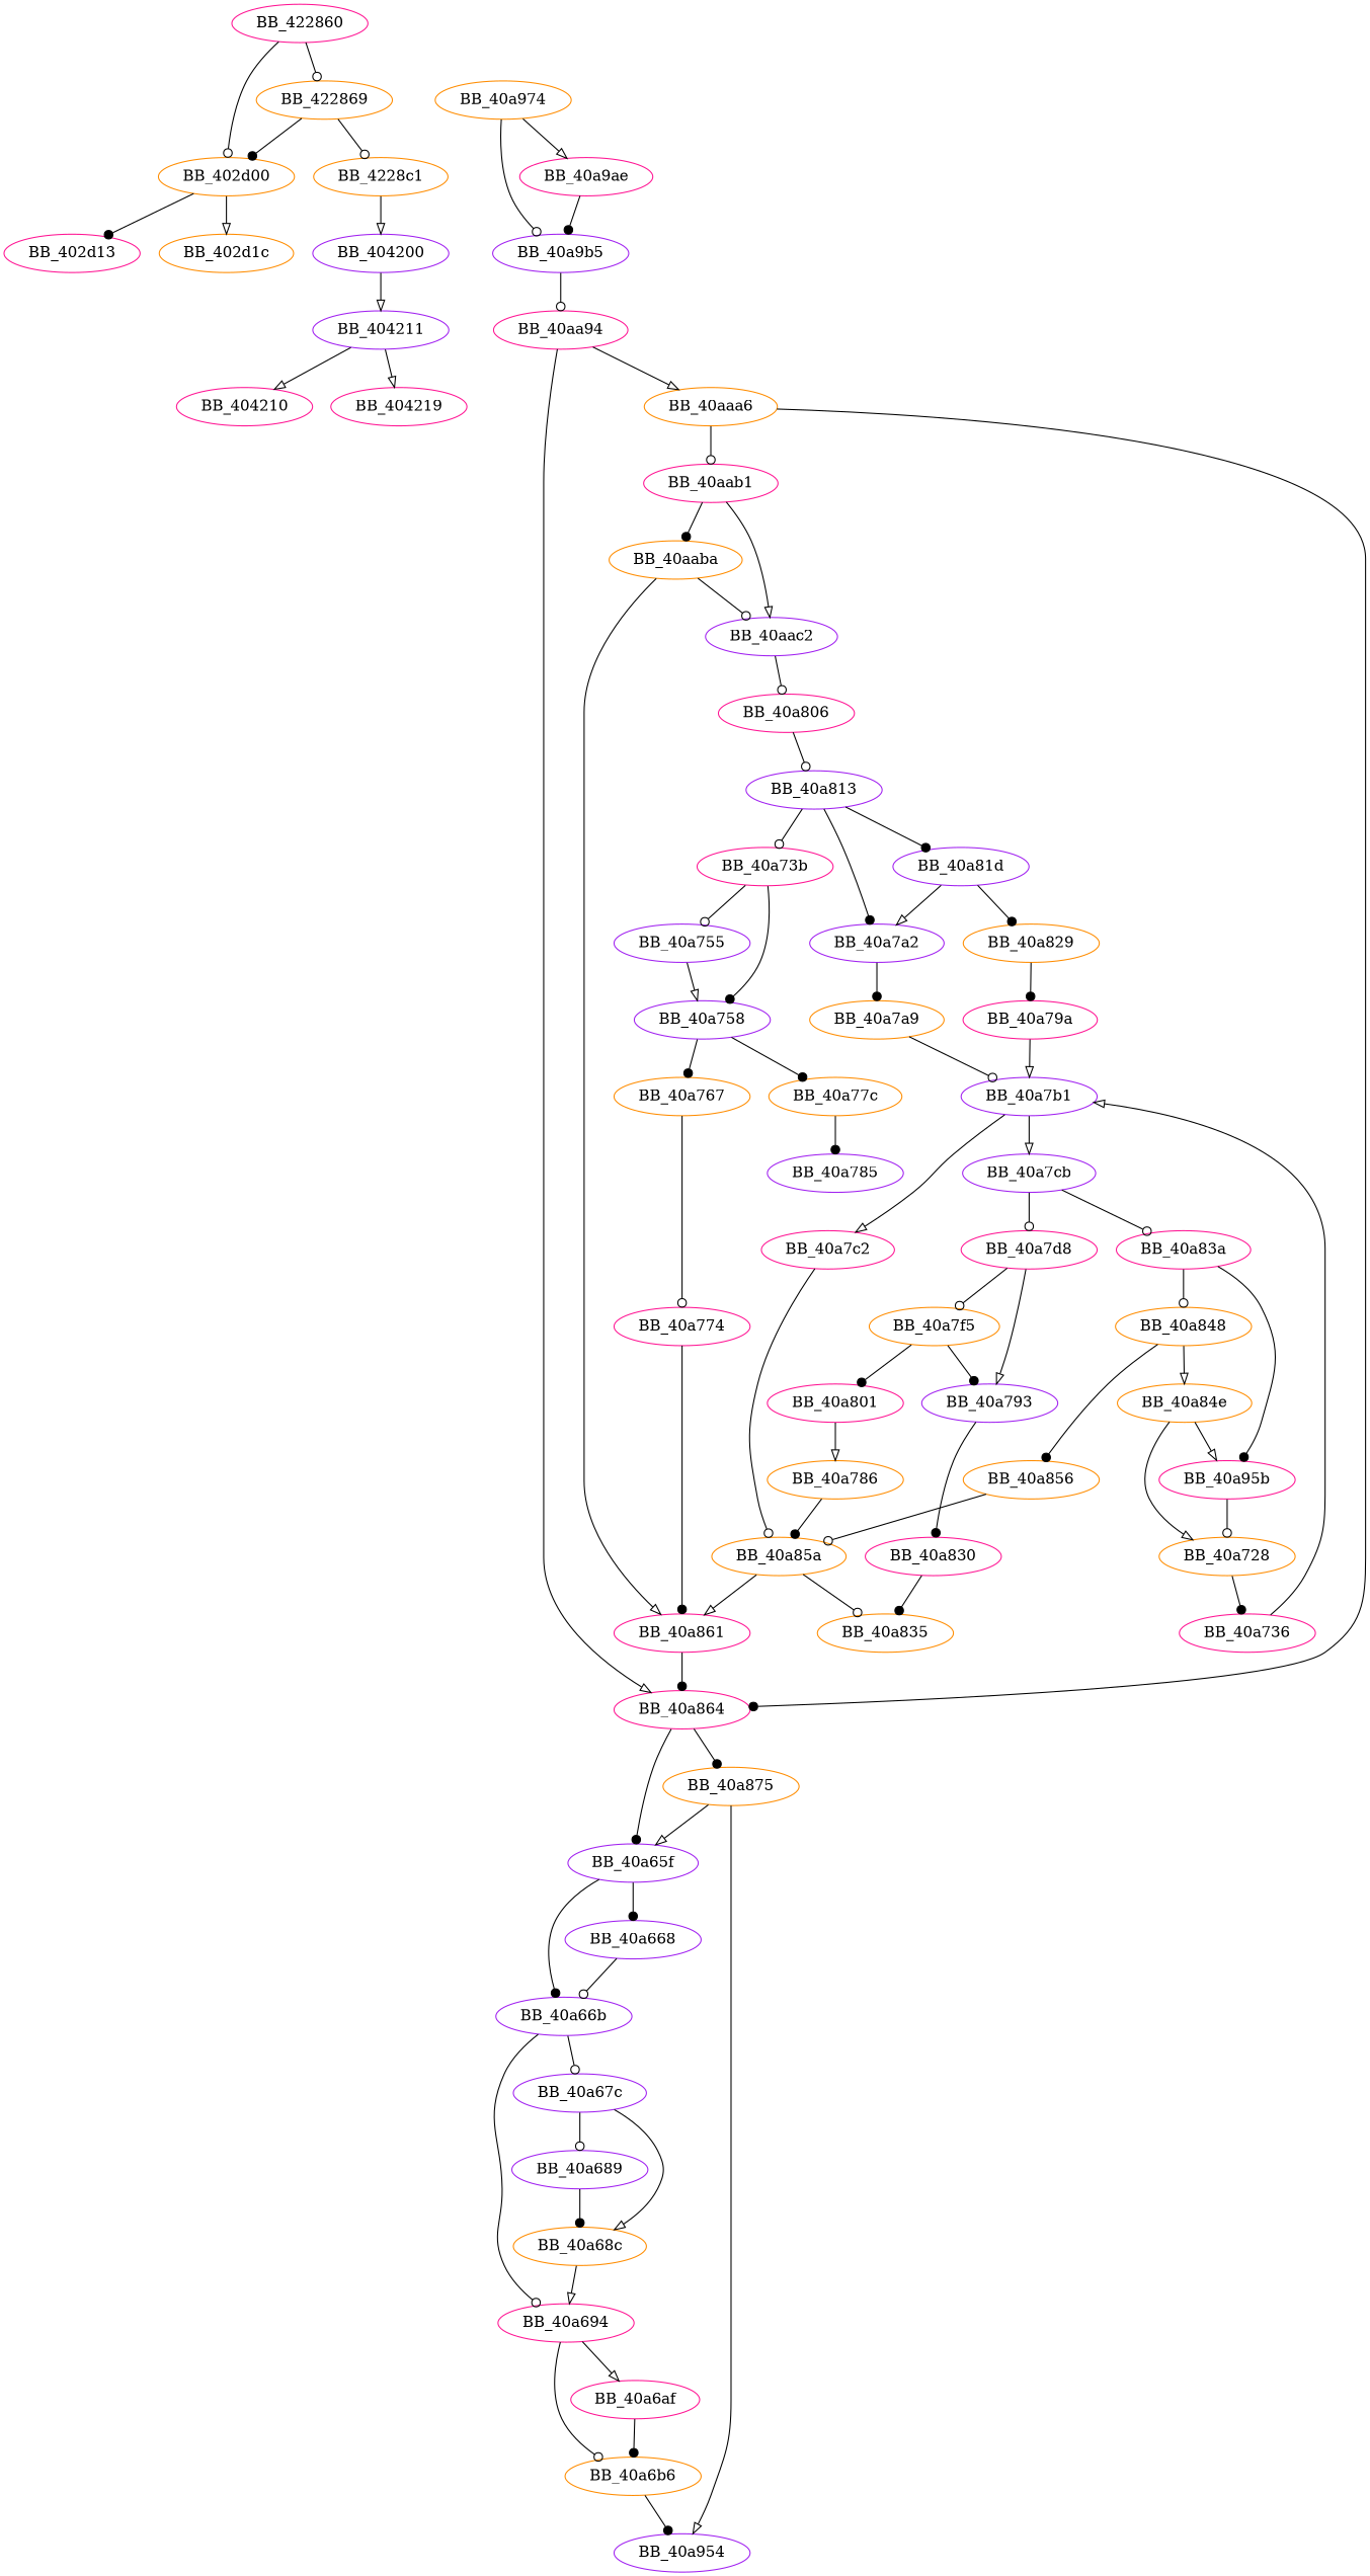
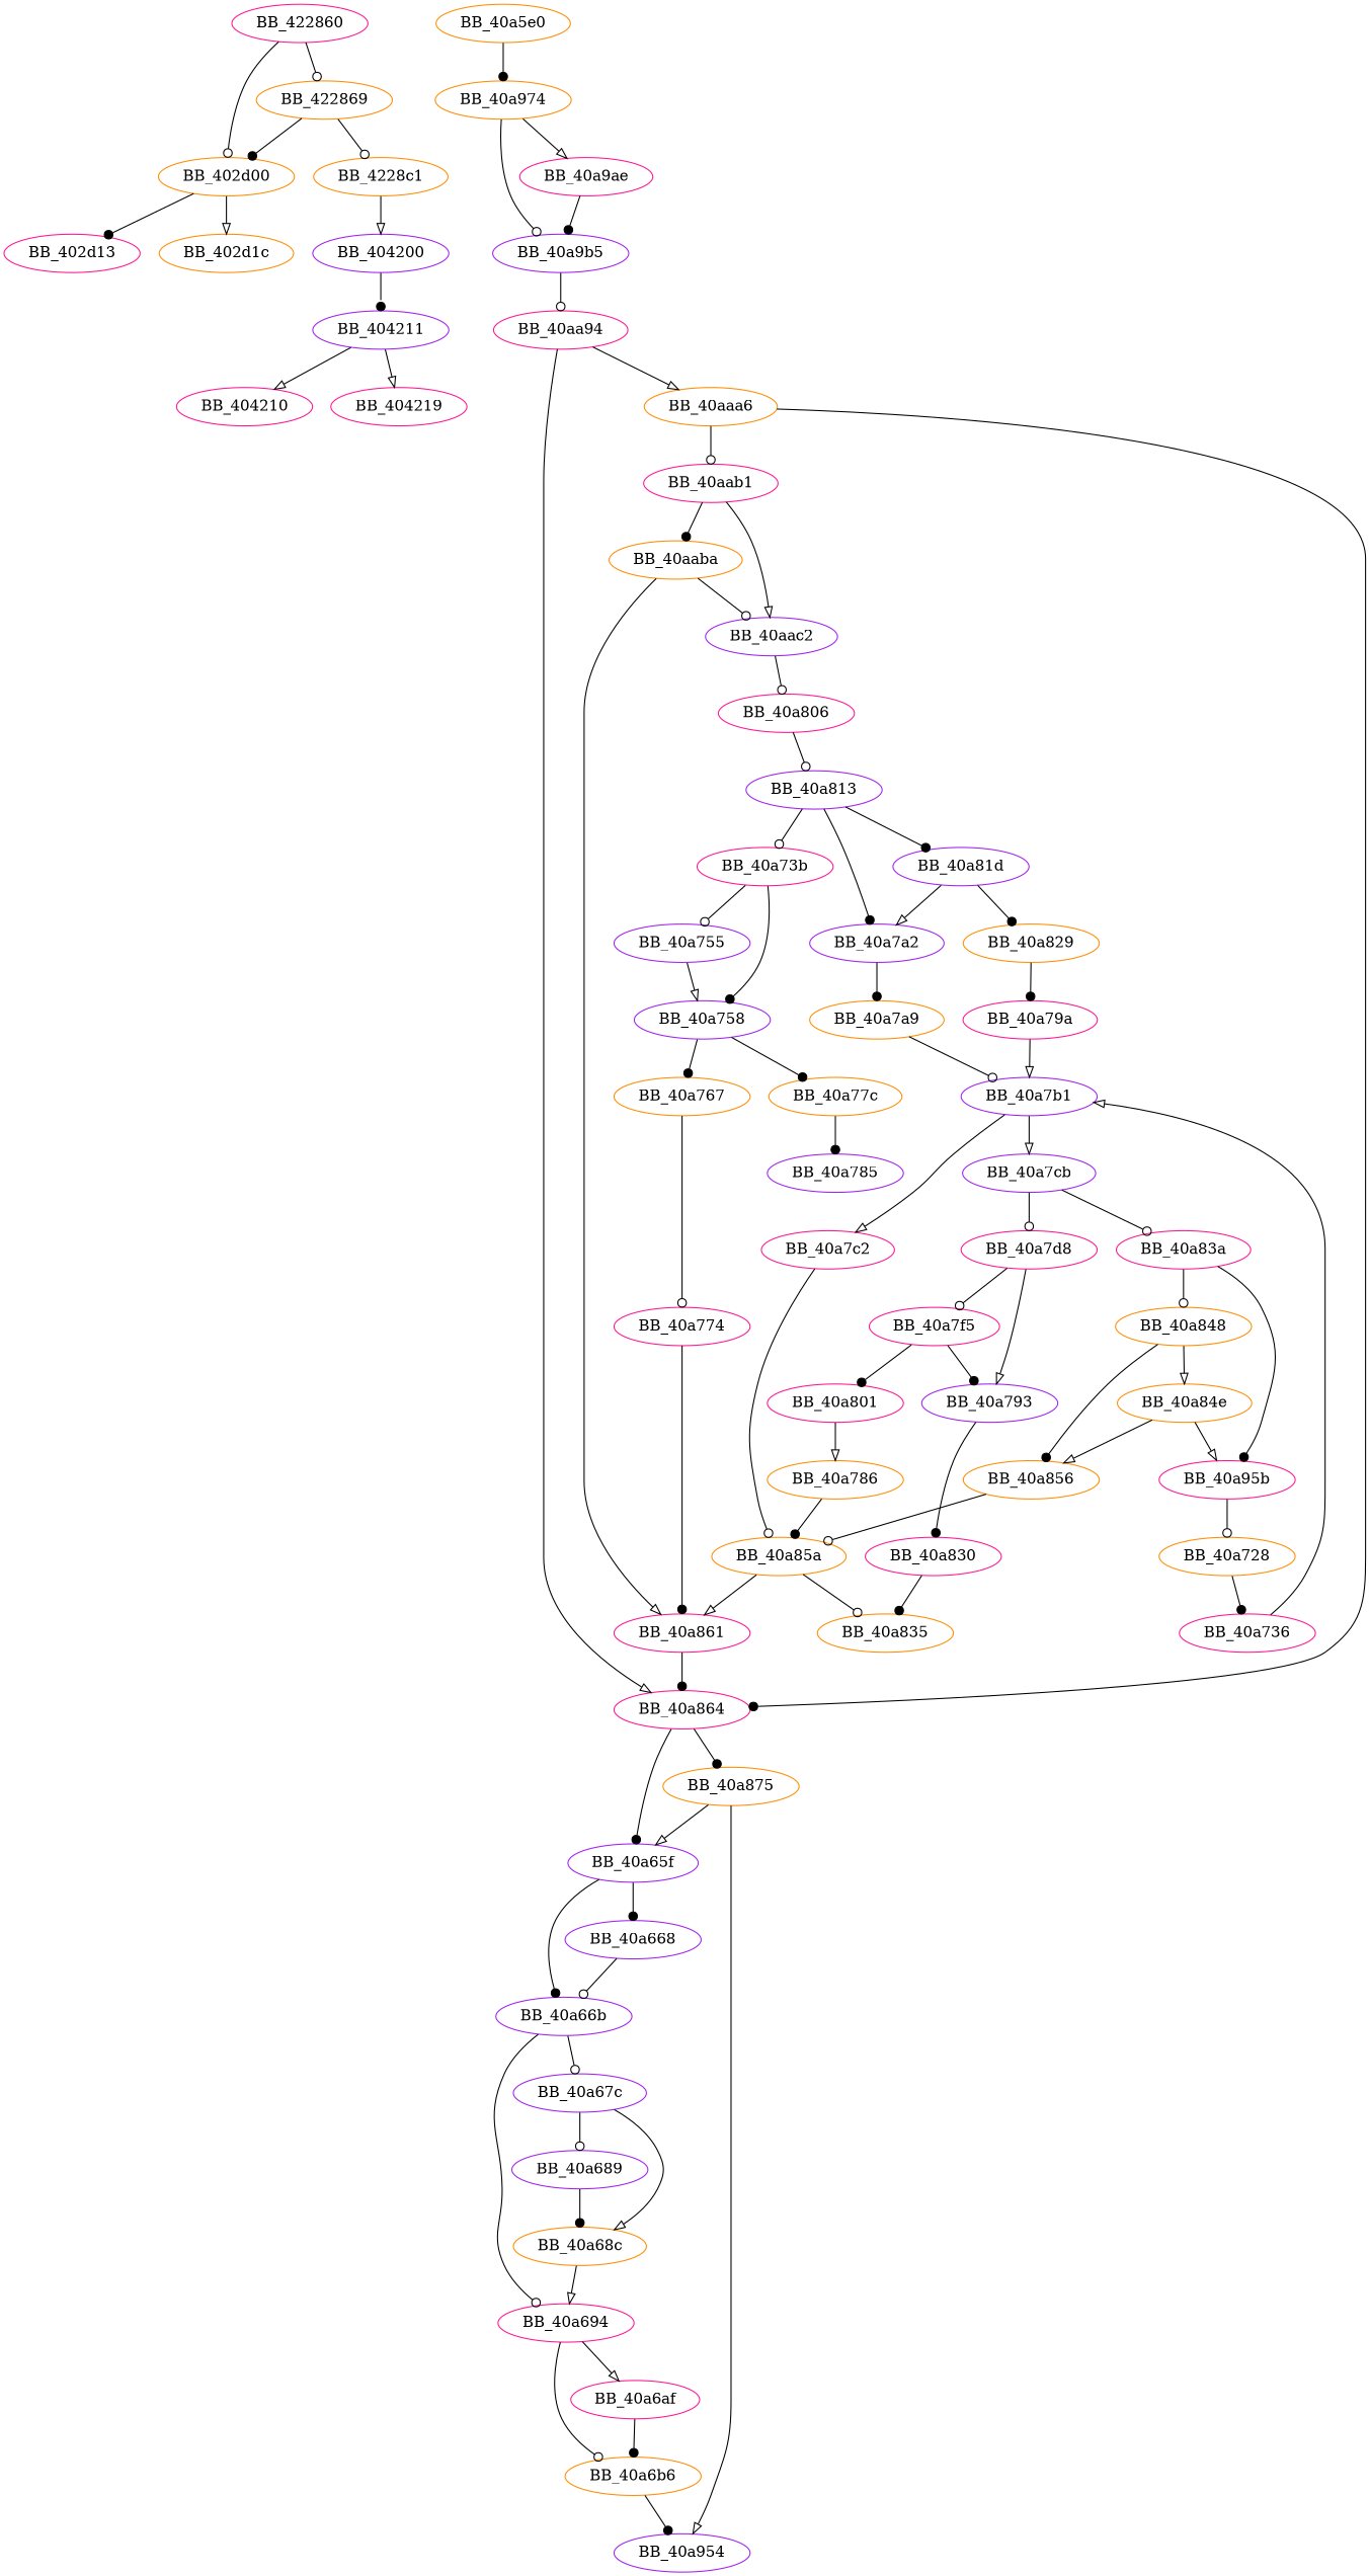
  digraph {
    node [color=deeppink]
    edge [arrowhead=dot]
    BB_402d00 [color=darkorange]
    BB_402d13
    BB_402d1c [color=darkorange]
    BB_404200 [color=purple]
    BB_404211 [color=purple]
    BB_404210
    BB_404219
+   BB_40a5e0 [color=darkorange]
    BB_40a974 [color=darkorange]
    BB_40a9ae
    BB_40a9b5 [color=purple]
    BB_40aa94
    BB_40a65f [color=purple]
    BB_40a668 [color=purple]
    BB_40a66b [color=purple]
    BB_40a67c [color=purple]
    BB_40a694
    BB_40a689 [color=purple]
    BB_40a68c [color=darkorange]
    BB_40a6af
    BB_40a6b6 [color=darkorange]
    BB_40a954 [color=purple]
    BB_40a728 [color=darkorange]
    BB_40a736
    BB_40a7b1 [color=purple]
    BB_40a7c2
    BB_40a7cb [color=purple]
    BB_40a85a [color=darkorange]
    BB_40a7d8
    BB_40a83a
    BB_40a755 [color=purple]
    BB_40a73b
    BB_40a758 [color=purple]
    BB_40a767 [color=darkorange]
    BB_40a77c [color=darkorange]
    BB_40a774
    BB_40a785 [color=purple]
    BB_40a861
    BB_40a864
    BB_40a875 [color=darkorange]
    BB_40a786 [color=darkorange]
    BB_40a835 [color=darkorange]
    BB_40a793 [color=purple]
    BB_40a830
    BB_40a79a
    BB_40a7a2 [color=purple]
    BB_40a7a9 [color=darkorange]
-   BB_40a7f5 [color=darkorange]
+   BB_40a7f5
    BB_40a848 [color=darkorange]
    BB_40a95b
    BB_40a801
    BB_40a84e [color=darkorange]
    BB_40a856 [color=darkorange]
    BB_40a813 [color=purple]
    BB_40a806
    BB_40a81d [color=purple]
    BB_40a829 [color=darkorange]
    BB_40aaa6 [color=darkorange]
    BB_40aab1
    BB_40aaba [color=darkorange]
    BB_40aac2 [color=purple]
    BB_422860
    BB_422869 [color=darkorange]
    BB_4228c1 [color=darkorange]
    BB_402d00 -> BB_402d13
    BB_402d00 -> BB_402d1c [arrowhead=onormal]
-   BB_404200 -> BB_404211 [arrowhead=onormal]
+   BB_404200 -> BB_404211
    BB_404211 -> BB_404210 [arrowhead=onormal]
    BB_404211 -> BB_404219 [arrowhead=onormal]
+   BB_40a5e0 -> BB_40a974
    BB_40a974 -> BB_40a9ae [arrowhead=onormal]
    BB_40a974 -> BB_40a9b5 [arrowhead=odot]
    BB_40a9ae -> BB_40a9b5
    BB_40a9b5 -> BB_40aa94 [arrowhead=odot]
    BB_40aa94 -> BB_40a864 [arrowhead=onormal]
    BB_40aa94 -> BB_40aaa6 [arrowhead=onormal]
    BB_40a65f -> BB_40a668
    BB_40a65f -> BB_40a66b
    BB_40a668 -> BB_40a66b [arrowhead=odot]
    BB_40a66b -> BB_40a67c [arrowhead=odot]
    BB_40a66b -> BB_40a694 [arrowhead=odot]
    BB_40a67c -> BB_40a689 [arrowhead=odot]
    BB_40a67c -> BB_40a68c [arrowhead=onormal]
    BB_40a694 -> BB_40a6af [arrowhead=onormal]
    BB_40a694 -> BB_40a6b6 [arrowhead=odot]
    BB_40a689 -> BB_40a68c
    BB_40a68c -> BB_40a694 [arrowhead=onormal]
    BB_40a6af -> BB_40a6b6
    BB_40a6b6 -> BB_40a954
    BB_40a728 -> BB_40a736
    BB_40a736 -> BB_40a7b1 [arrowhead=onormal]
    BB_40a7b1 -> BB_40a7c2 [arrowhead=onormal]
    BB_40a7b1 -> BB_40a7cb [arrowhead=onormal]
    BB_40a7c2 -> BB_40a85a [arrowhead=odot]
    BB_40a7cb -> BB_40a7d8 [arrowhead=odot]
    BB_40a7cb -> BB_40a83a [arrowhead=odot]
    BB_40a85a -> BB_40a861 [arrowhead=onormal]
    BB_40a85a -> BB_40a835 [arrowhead=odot]
    BB_40a7d8 -> BB_40a793 [arrowhead=onormal]
    BB_40a7d8 -> BB_40a7f5 [arrowhead=odot]
    BB_40a83a -> BB_40a848 [arrowhead=odot]
    BB_40a83a -> BB_40a95b
    BB_40a755 -> BB_40a758 [arrowhead=onormal]
    BB_40a73b -> BB_40a755 [arrowhead=odot]
    BB_40a73b -> BB_40a758
    BB_40a758 -> BB_40a767
    BB_40a758 -> BB_40a77c
    BB_40a767 -> BB_40a774 [arrowhead=odot]
    BB_40a77c -> BB_40a785
    BB_40a774 -> BB_40a861
    BB_40a861 -> BB_40a864
    BB_40a864 -> BB_40a65f
    BB_40a864 -> BB_40a875
    BB_40a875 -> BB_40a65f [arrowhead=onormal]
    BB_40a875 -> BB_40a954 [arrowhead=onormal]
    BB_40a786 -> BB_40a85a
    BB_40a793 -> BB_40a830
    BB_40a830 -> BB_40a835
    BB_40a79a -> BB_40a7b1 [arrowhead=onormal]
    BB_40a7a2 -> BB_40a7a9
    BB_40a7a9 -> BB_40a7b1 [arrowhead=odot]
    BB_40a7f5 -> BB_40a793
    BB_40a7f5 -> BB_40a801
    BB_40a848 -> BB_40a84e [arrowhead=onormal]
    BB_40a848 -> BB_40a856
    BB_40a95b -> BB_40a728 [arrowhead=odot]
    BB_40a801 -> BB_40a786 [arrowhead=onormal]
    BB_40a84e -> BB_40a95b [arrowhead=onormal]
-   BB_40a84e -> BB_40a728 [arrowhead=onormal]
+   BB_40a84e -> BB_40a856 [arrowhead=onormal]
    BB_40a856 -> BB_40a85a [arrowhead=odot]
    BB_40a813 -> BB_40a73b [arrowhead=odot]
    BB_40a813 -> BB_40a7a2
    BB_40a813 -> BB_40a81d
    BB_40a806 -> BB_40a813 [arrowhead=odot]
    BB_40a81d -> BB_40a7a2 [arrowhead=onormal]
    BB_40a81d -> BB_40a829
    BB_40a829 -> BB_40a79a
    BB_40aaa6 -> BB_40a864
    BB_40aaa6 -> BB_40aab1 [arrowhead=odot]
    BB_40aab1 -> BB_40aaba
    BB_40aab1 -> BB_40aac2 [arrowhead=onormal]
    BB_40aaba -> BB_40a861 [arrowhead=onormal]
    BB_40aaba -> BB_40aac2 [arrowhead=odot]
    BB_40aac2 -> BB_40a806 [arrowhead=odot]
    BB_422860 -> BB_402d00 [arrowhead=odot]
    BB_422860 -> BB_422869 [arrowhead=odot]
    BB_422869 -> BB_402d00
    BB_422869 -> BB_4228c1 [arrowhead=odot]
    BB_4228c1 -> BB_404200 [arrowhead=onormal]
  }
